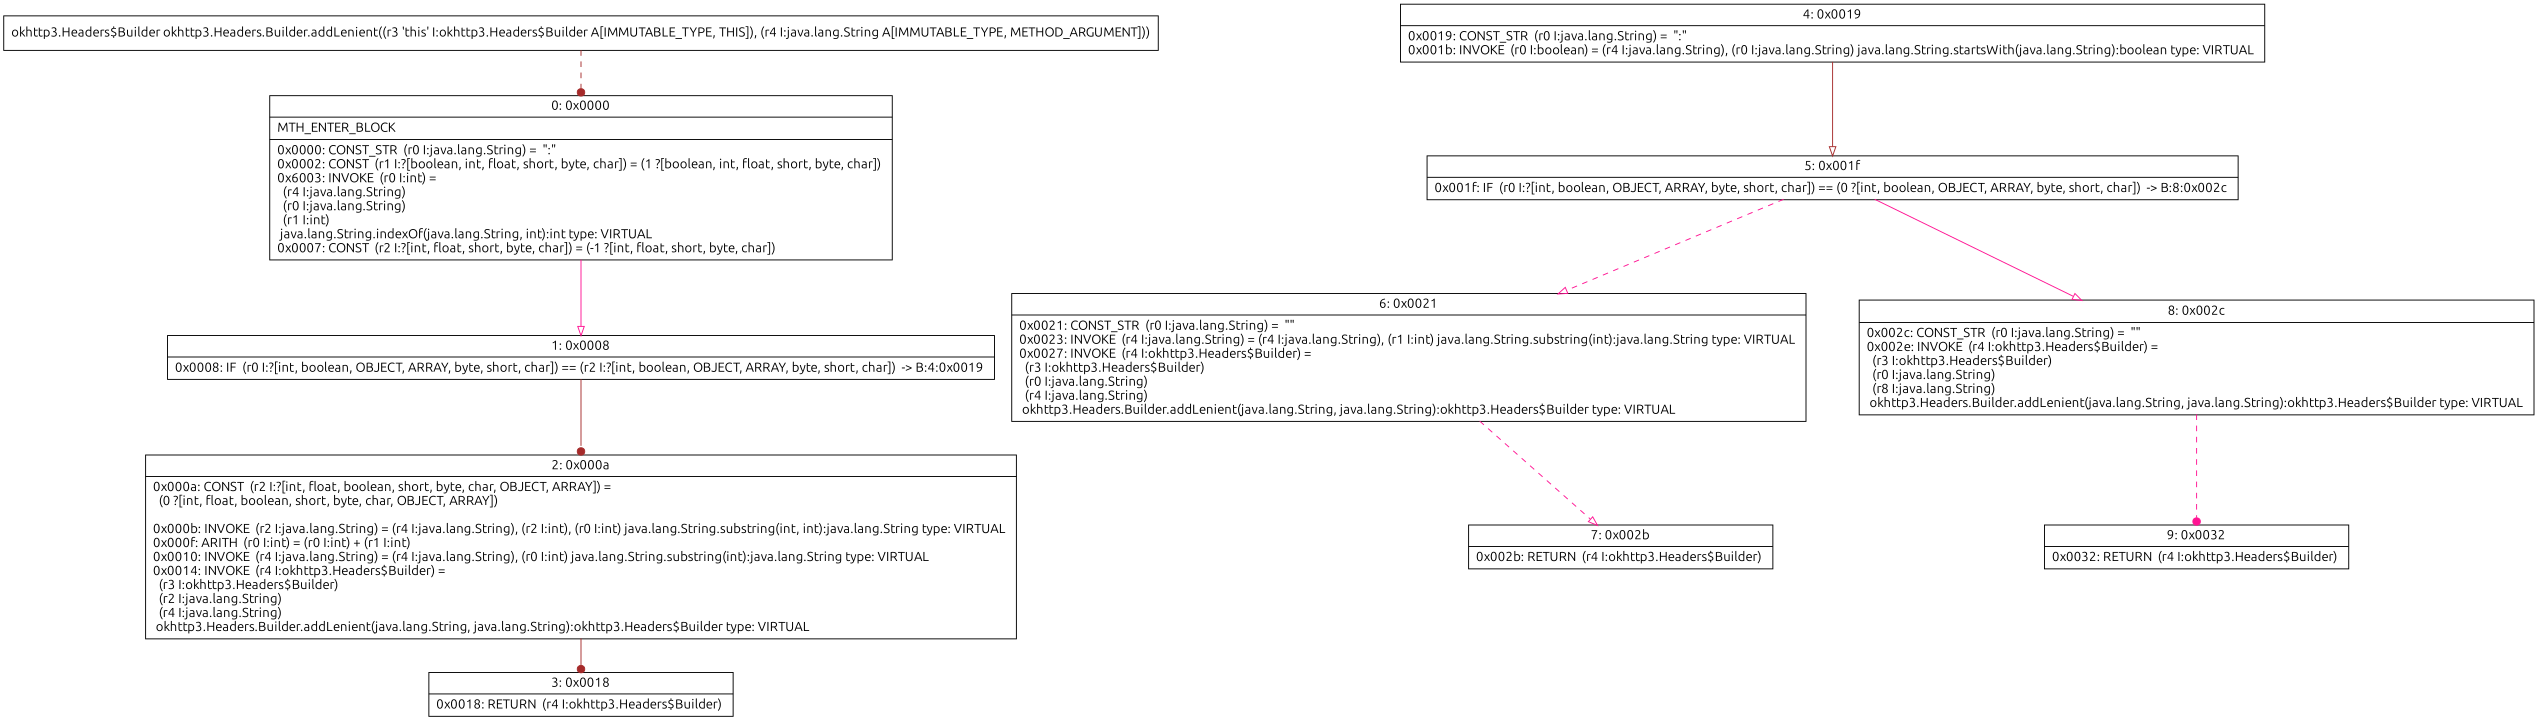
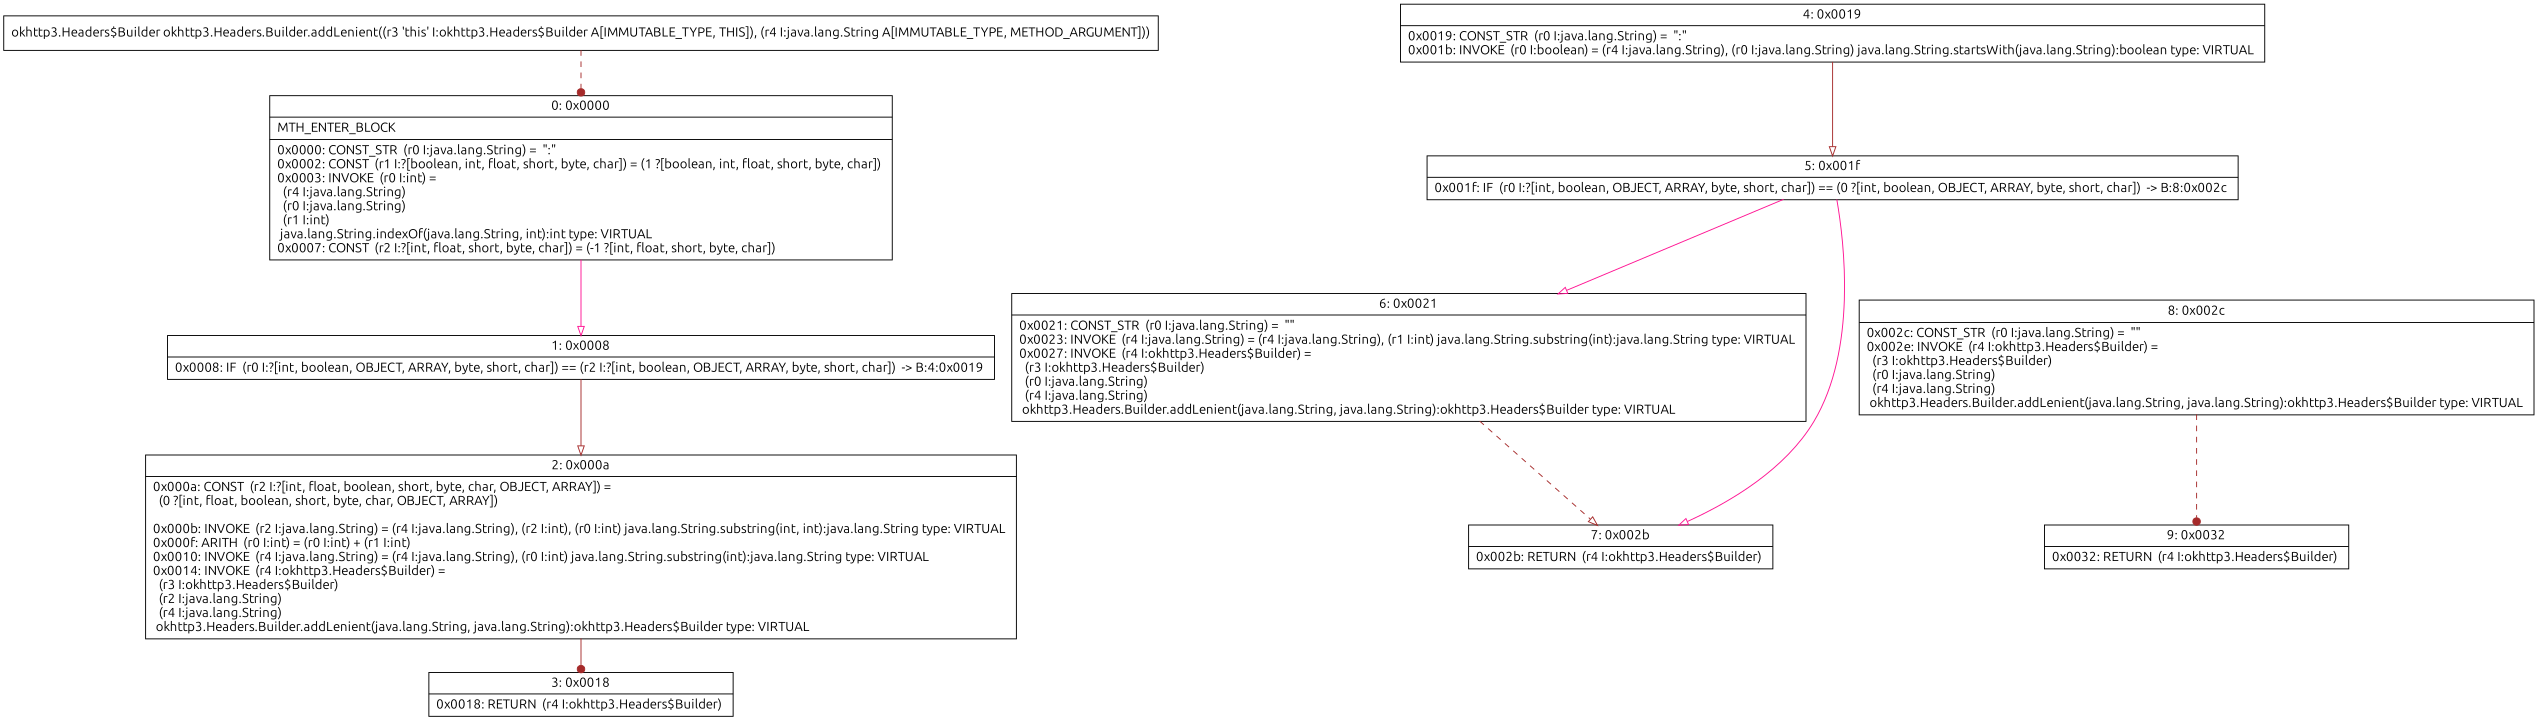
  digraph {
    fontname=Ubuntu
    node [fontname=Ubuntu shape=record]
    edge [arrowhead=onormal color=brown fontname=Ubuntu style=solid]
-   n1 [label="{0\:\ 0x0000|MTH_ENTER_BLOCK\l|0x0000: CONST_STR  (r0 I:java.lang.String) =  \":\" \l0x0002: CONST  (r1 I:?[boolean, int, float, short, byte, char]) = (1 ?[boolean, int, float, short, byte, char]) \l0x6003: INVOKE  (r0 I:int) = \l  (r4 I:java.lang.String)\l  (r0 I:java.lang.String)\l  (r1 I:int)\l java.lang.String.indexOf(java.lang.String, int):int type: VIRTUAL \l0x0007: CONST  (r2 I:?[int, float, short, byte, char]) = (\-1 ?[int, float, short, byte, char]) \l}"]
+   n1 [label="{0\:\ 0x0000|MTH_ENTER_BLOCK\l|0x0000: CONST_STR  (r0 I:java.lang.String) =  \":\" \l0x0002: CONST  (r1 I:?[boolean, int, float, short, byte, char]) = (1 ?[boolean, int, float, short, byte, char]) \l0x0003: INVOKE  (r0 I:int) = \l  (r4 I:java.lang.String)\l  (r0 I:java.lang.String)\l  (r1 I:int)\l java.lang.String.indexOf(java.lang.String, int):int type: VIRTUAL \l0x0007: CONST  (r2 I:?[int, float, short, byte, char]) = (\-1 ?[int, float, short, byte, char]) \l}"]
    n2 [label="{1\:\ 0x0008|0x0008: IF  (r0 I:?[int, boolean, OBJECT, ARRAY, byte, short, char]) == (r2 I:?[int, boolean, OBJECT, ARRAY, byte, short, char])  \-\> B:4:0x0019 \l}"]
    n3 [label="{2\:\ 0x000a|0x000a: CONST  (r2 I:?[int, float, boolean, short, byte, char, OBJECT, ARRAY]) = \l  (0 ?[int, float, boolean, short, byte, char, OBJECT, ARRAY])\l \l0x000b: INVOKE  (r2 I:java.lang.String) = (r4 I:java.lang.String), (r2 I:int), (r0 I:int) java.lang.String.substring(int, int):java.lang.String type: VIRTUAL \l0x000f: ARITH  (r0 I:int) = (r0 I:int) + (r1 I:int) \l0x0010: INVOKE  (r4 I:java.lang.String) = (r4 I:java.lang.String), (r0 I:int) java.lang.String.substring(int):java.lang.String type: VIRTUAL \l0x0014: INVOKE  (r4 I:okhttp3.Headers$Builder) = \l  (r3 I:okhttp3.Headers$Builder)\l  (r2 I:java.lang.String)\l  (r4 I:java.lang.String)\l okhttp3.Headers.Builder.addLenient(java.lang.String, java.lang.String):okhttp3.Headers$Builder type: VIRTUAL \l}"]
    n4 [label="{3\:\ 0x0018|0x0018: RETURN  (r4 I:okhttp3.Headers$Builder) \l}"]
    n5 [label="{4\:\ 0x0019|0x0019: CONST_STR  (r0 I:java.lang.String) =  \":\" \l0x001b: INVOKE  (r0 I:boolean) = (r4 I:java.lang.String), (r0 I:java.lang.String) java.lang.String.startsWith(java.lang.String):boolean type: VIRTUAL \l}"]
    n6 [label="{5\:\ 0x001f|0x001f: IF  (r0 I:?[int, boolean, OBJECT, ARRAY, byte, short, char]) == (0 ?[int, boolean, OBJECT, ARRAY, byte, short, char])  \-\> B:8:0x002c \l}"]
    n7 [label="{6\:\ 0x0021|0x0021: CONST_STR  (r0 I:java.lang.String) =  \"\" \l0x0023: INVOKE  (r4 I:java.lang.String) = (r4 I:java.lang.String), (r1 I:int) java.lang.String.substring(int):java.lang.String type: VIRTUAL \l0x0027: INVOKE  (r4 I:okhttp3.Headers$Builder) = \l  (r3 I:okhttp3.Headers$Builder)\l  (r0 I:java.lang.String)\l  (r4 I:java.lang.String)\l okhttp3.Headers.Builder.addLenient(java.lang.String, java.lang.String):okhttp3.Headers$Builder type: VIRTUAL \l}"]
-   n8 [label="{8\:\ 0x002c|0x002c: CONST_STR  (r0 I:java.lang.String) =  \"\" \l0x002e: INVOKE  (r4 I:okhttp3.Headers$Builder) = \l  (r3 I:okhttp3.Headers$Builder)\l  (r0 I:java.lang.String)\l  (r8 I:java.lang.String)\l okhttp3.Headers.Builder.addLenient(java.lang.String, java.lang.String):okhttp3.Headers$Builder type: VIRTUAL \l}"]
+   n8 [label="{8\:\ 0x002c|0x002c: CONST_STR  (r0 I:java.lang.String) =  \"\" \l0x002e: INVOKE  (r4 I:okhttp3.Headers$Builder) = \l  (r3 I:okhttp3.Headers$Builder)\l  (r0 I:java.lang.String)\l  (r4 I:java.lang.String)\l okhttp3.Headers.Builder.addLenient(java.lang.String, java.lang.String):okhttp3.Headers$Builder type: VIRTUAL \l}"]
    n9 [label="{7\:\ 0x002b|0x002b: RETURN  (r4 I:okhttp3.Headers$Builder) \l}"]
    n10 [label="{9\:\ 0x0032|0x0032: RETURN  (r4 I:okhttp3.Headers$Builder) \l}"]
    n11 [label="{okhttp3.Headers$Builder okhttp3.Headers.Builder.addLenient((r3 'this' I:okhttp3.Headers$Builder A[IMMUTABLE_TYPE, THIS]), (r4 I:java.lang.String A[IMMUTABLE_TYPE, METHOD_ARGUMENT])) }"]
    n1 -> n2 [color=deeppink]
-   n2 -> n3 [arrowhead=dot]
+   n2 -> n3
    n3 -> n4 [arrowhead=dot]
    n5 -> n6
-   n6 -> n7 [color=deeppink style=dashed]
-   n6 -> n8 [color=deeppink]
-   n7 -> n9 [color=deeppink style=dashed]
-   n8 -> n10 [arrowhead=dot color=deeppink style=dashed]
+   n6 -> n7 [color=deeppink]
+   n6 -> n9 [color=deeppink]
+   n7 -> n9 [style=dashed]
+   n8 -> n10 [arrowhead=dot style=dashed]
    n11 -> n1 [arrowhead=dot style=dashed]
  }
